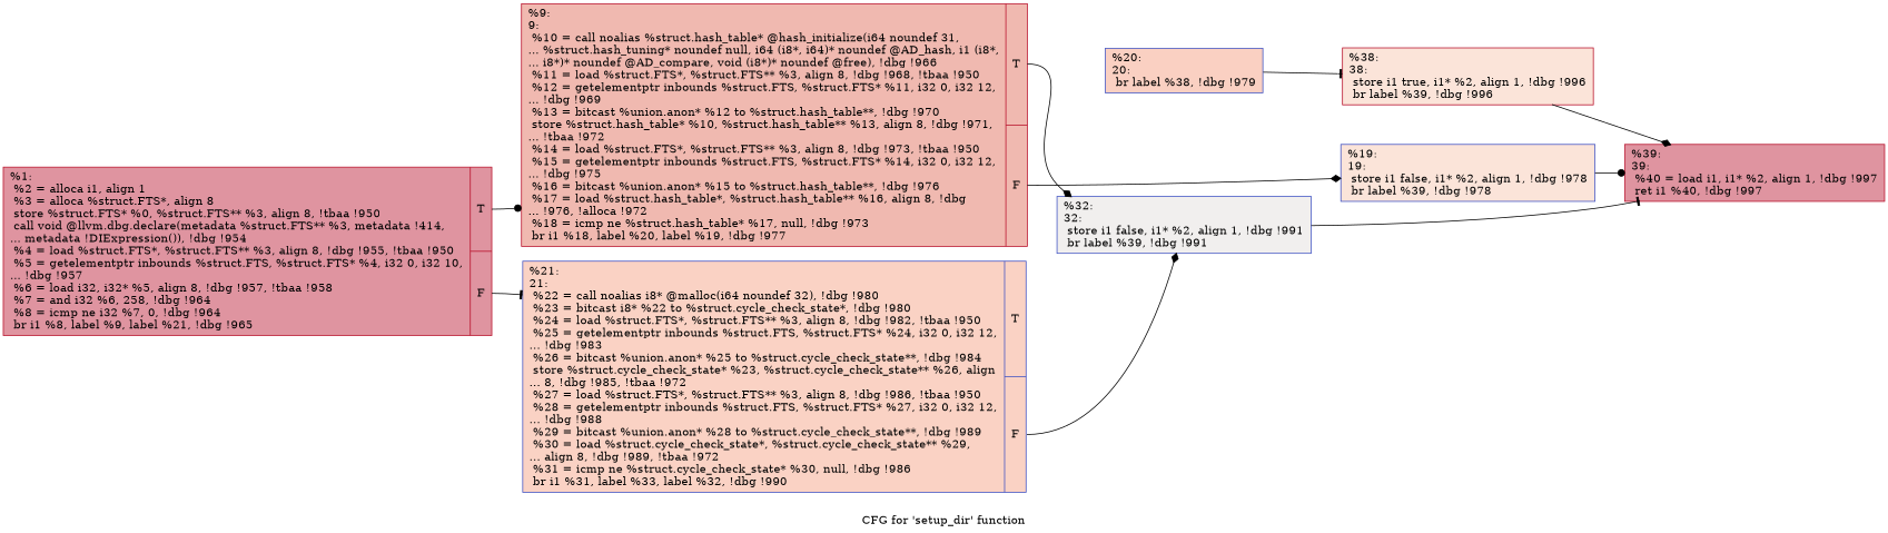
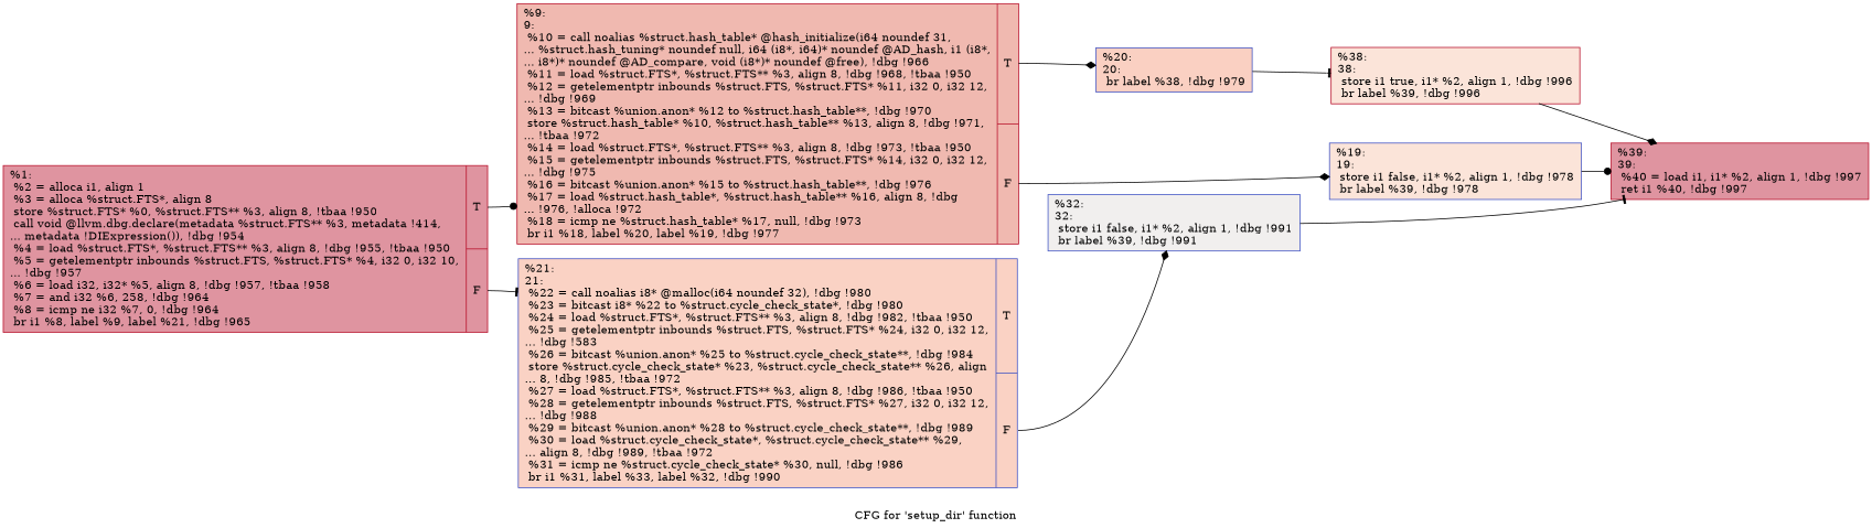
  digraph {
    label="CFG for 'setup_dir' function"
    rankdir=LR
    node [color="#b70d28ff" fillcolor="#b70d2870" shape=record style=filled]
    edge [arrowhead=diamond]
    n1 [label="{%1:\l  %2 = alloca i1, align 1\l  %3 = alloca %struct.FTS*, align 8\l  store %struct.FTS* %0, %struct.FTS** %3, align 8, !tbaa !950\l  call void @llvm.dbg.declare(metadata %struct.FTS** %3, metadata !414,\l... metadata !DIExpression()), !dbg !954\l  %4 = load %struct.FTS*, %struct.FTS** %3, align 8, !dbg !955, !tbaa !950\l  %5 = getelementptr inbounds %struct.FTS, %struct.FTS* %4, i32 0, i32 10,\l... !dbg !957\l  %6 = load i32, i32* %5, align 8, !dbg !957, !tbaa !958\l  %7 = and i32 %6, 258, !dbg !964\l  %8 = icmp ne i32 %7, 0, !dbg !964\l  br i1 %8, label %9, label %21, !dbg !965\l|{<s0>T|<s1>F}}"]
    n2 [fillcolor="#de614d70" label="{%9:\l9:                                                \l  %10 = call noalias %struct.hash_table* @hash_initialize(i64 noundef 31,\l... %struct.hash_tuning* noundef null, i64 (i8*, i64)* noundef @AD_hash, i1 (i8*,\l... i8*)* noundef @AD_compare, void (i8*)* noundef @free), !dbg !966\l  %11 = load %struct.FTS*, %struct.FTS** %3, align 8, !dbg !968, !tbaa !950\l  %12 = getelementptr inbounds %struct.FTS, %struct.FTS* %11, i32 0, i32 12,\l... !dbg !969\l  %13 = bitcast %union.anon* %12 to %struct.hash_table**, !dbg !970\l  store %struct.hash_table* %10, %struct.hash_table** %13, align 8, !dbg !971,\l... !tbaa !972\l  %14 = load %struct.FTS*, %struct.FTS** %3, align 8, !dbg !973, !tbaa !950\l  %15 = getelementptr inbounds %struct.FTS, %struct.FTS* %14, i32 0, i32 12,\l... !dbg !975\l  %16 = bitcast %union.anon* %15 to %struct.hash_table**, !dbg !976\l  %17 = load %struct.hash_table*, %struct.hash_table** %16, align 8, !dbg\l... !976, !alloca !972\l  %18 = icmp ne %struct.hash_table* %17, null, !dbg !973\l  br i1 %18, label %20, label %19, !dbg !977\l|{<s0>T|<s1>F}}"]
-   n3 [color="#3d50c3ff" fillcolor="#f4987a70" label="{%21:\l21:                                               \l  %22 = call noalias i8* @malloc(i64 noundef 32), !dbg !980\l  %23 = bitcast i8* %22 to %struct.cycle_check_state*, !dbg !980\l  %24 = load %struct.FTS*, %struct.FTS** %3, align 8, !dbg !982, !tbaa !950\l  %25 = getelementptr inbounds %struct.FTS, %struct.FTS* %24, i32 0, i32 12,\l... !dbg !983\l  %26 = bitcast %union.anon* %25 to %struct.cycle_check_state**, !dbg !984\l  store %struct.cycle_check_state* %23, %struct.cycle_check_state** %26, align\l... 8, !dbg !985, !tbaa !972\l  %27 = load %struct.FTS*, %struct.FTS** %3, align 8, !dbg !986, !tbaa !950\l  %28 = getelementptr inbounds %struct.FTS, %struct.FTS* %27, i32 0, i32 12,\l... !dbg !988\l  %29 = bitcast %union.anon* %28 to %struct.cycle_check_state**, !dbg !989\l  %30 = load %struct.cycle_check_state*, %struct.cycle_check_state** %29,\l... align 8, !dbg !989, !tbaa !972\l  %31 = icmp ne %struct.cycle_check_state* %30, null, !dbg !986\l  br i1 %31, label %33, label %32, !dbg !990\l|{<s0>T|<s1>F}}"]
+   n3 [color="#3d50c3ff" fillcolor="#f4987a70" label="{%21:\l21:                                               \l  %22 = call noalias i8* @malloc(i64 noundef 32), !dbg !980\l  %23 = bitcast i8* %22 to %struct.cycle_check_state*, !dbg !980\l  %24 = load %struct.FTS*, %struct.FTS** %3, align 8, !dbg !982, !tbaa !950\l  %25 = getelementptr inbounds %struct.FTS, %struct.FTS* %24, i32 0, i32 12,\l... !dbg !583\l  %26 = bitcast %union.anon* %25 to %struct.cycle_check_state**, !dbg !984\l  store %struct.cycle_check_state* %23, %struct.cycle_check_state** %26, align\l... 8, !dbg !985, !tbaa !972\l  %27 = load %struct.FTS*, %struct.FTS** %3, align 8, !dbg !986, !tbaa !950\l  %28 = getelementptr inbounds %struct.FTS, %struct.FTS* %27, i32 0, i32 12,\l... !dbg !988\l  %29 = bitcast %union.anon* %28 to %struct.cycle_check_state**, !dbg !989\l  %30 = load %struct.cycle_check_state*, %struct.cycle_check_state** %29,\l... align 8, !dbg !989, !tbaa !972\l  %31 = icmp ne %struct.cycle_check_state* %30, null, !dbg !986\l  br i1 %31, label %33, label %32, !dbg !990\l|{<s0>T|<s1>F}}"]
    n4 [color="#3d50c3ff" fillcolor="#f3947570" label="{%20:\l20:                                               \l  br label %38, !dbg !979\l}"]
    n5 [color="#3d50c3ff" fillcolor="#f5c1a970" label="{%19:\l19:                                               \l  store i1 false, i1* %2, align 1, !dbg !978\l  br label %39, !dbg !978\l}"]
    n6 [color="#3d50c3ff" fillcolor="#e0dbd870" label="{%32:\l32:                                               \l  store i1 false, i1* %2, align 1, !dbg !991\l  br label %39, !dbg !991\l}"]
    n7 [fillcolor="#f5c1a970" label="{%38:\l38:                                               \l  store i1 true, i1* %2, align 1, !dbg !996\l  br label %39, !dbg !996\l}"]
    n8 [label="{%39:\l39:                                               \l  %40 = load i1, i1* %2, align 1, !dbg !997\l  ret i1 %40, !dbg !997\l}"]
    n1 -> n2 [arrowhead=dot tailport=s0]
    n1 -> n3 [arrowhead=tee tailport=s1]
-   n2 -> n6 [tailport=s0]
+   n2 -> n4 [tailport=s0]
    n2 -> n5 [tailport=s1]
    n3 -> n6 [tailport=s1]
    n4 -> n7 [arrowhead=tee]
    n5 -> n8 [arrowhead=dot]
    n6 -> n8 [arrowhead=tee]
    n7 -> n8
  }
